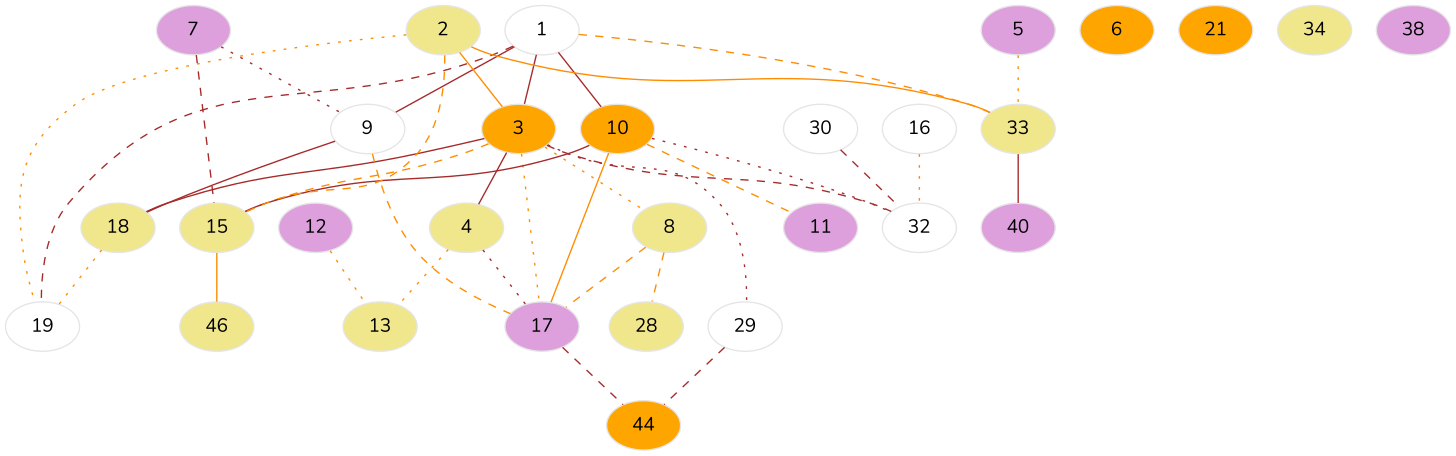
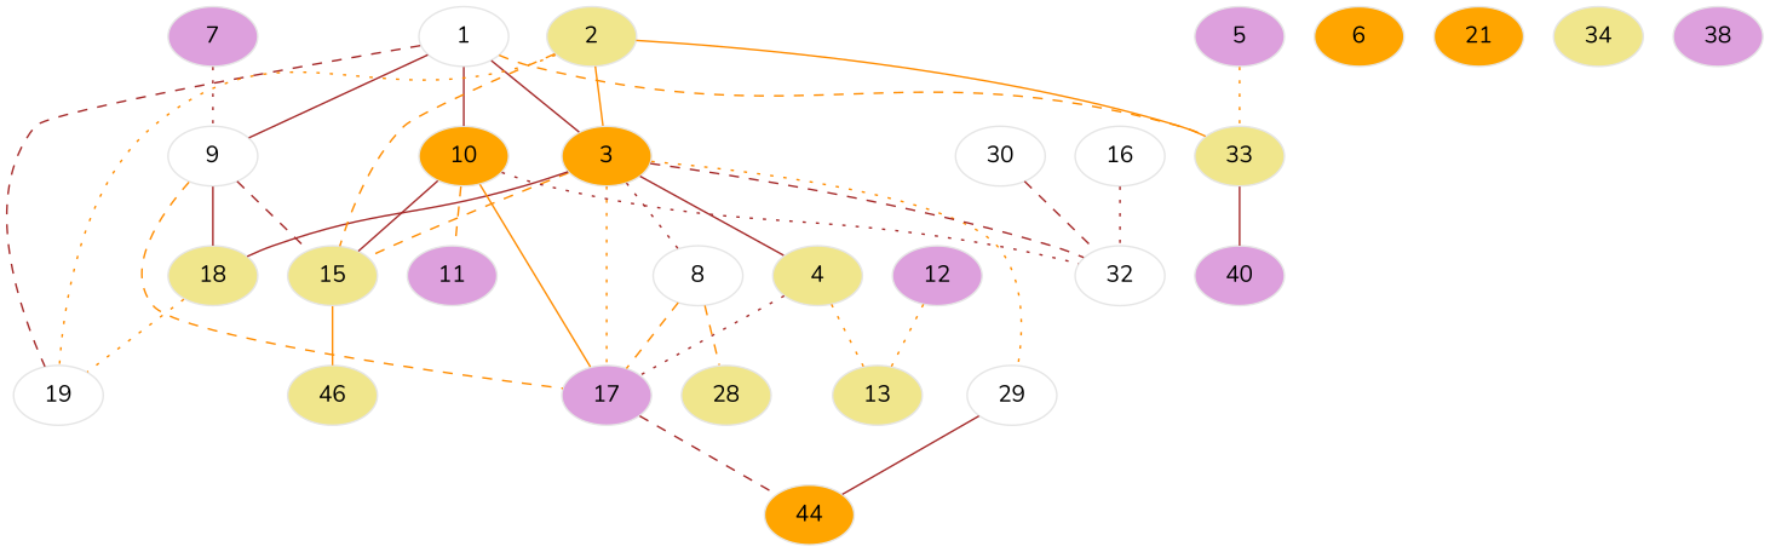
  graph {
    fontname=Nunito
    node [color=gray90 fillcolor=khaki fontname=Nunito style=filled]
    edge [color=darkorange fontname=Nunito style=solid]
    3 [fillcolor=orange super="+37+14"]
    15 [super="+43+24+26"]
    4 [super="+25"]
-   8
+   8 [fillcolor=white]
    17 [fillcolor=plum super="+20+45"]
    18
    29 [fillcolor=white super="+41"]
    32 [fillcolor=white]
    1 [fillcolor=white]
    10 [fillcolor=orange super="+48+42"]
    19 [fillcolor=white]
    33
    9 [fillcolor=white super="+22+27"]
    11 [fillcolor=plum super="+31"]
    40 [fillcolor=plum]
    2 [super="+35"]
    46
    13
    28
    44 [fillcolor=orange]
    5 [fillcolor=plum]
    6 [fillcolor=orange]
    7 [fillcolor=plum]
    12 [fillcolor=plum]
    16 [fillcolor=white]
    21 [fillcolor=orange]
    30 [fillcolor=white]
    34
    38 [fillcolor=plum]
    3 -- 15 [style=dashed]
    3 -- 4 [color=brown]
-   3 -- 8 [style=dotted]
+   3 -- 8 [color=brown style=dotted]
    3 -- 17 [style=dotted weight=3]
    3 -- 18 [color=brown]
-   3 -- 29 [color=brown style=dotted]
+   3 -- 29 [style=dotted]
    3 -- 32 [color=brown style=dashed]
    15 -- 46
    4 -- 17 [color=brown style=dotted]
    4 -- 13 [style=dotted]
    8 -- 17 [style=dashed]
    8 -- 28 [style=dashed]
    17 -- 44 [color=brown style=dashed]
    18 -- 19 [style=dotted]
-   29 -- 44 [color=brown style=dashed]
+   29 -- 44 [color=brown]
    1 -- 3 [color=brown]
    1 -- 10 [color=brown]
    1 -- 19 [color=brown style=dashed]
    1 -- 33 [style=dashed]
    1 -- 9 [color=brown]
    10 -- 15 [color=brown weight=2]
    10 -- 17 [weight=2]
    10 -- 32 [color=brown style=dotted]
    10 -- 11 [style=dashed]
    33 -- 40 [color=brown]
-   7 -- 15 [color=brown style=dashed]
+   9 -- 15 [color=brown style=dashed]
    9 -- 17 [style=dashed weight=2]
    9 -- 18 [color=brown]
    2 -- 3
    2 -- 15 [style=dashed]
    2 -- 19 [style=dotted]
    2 -- 33
    5 -- 33 [style=dotted]
    7 -- 9 [color=brown style=dotted]
    12 -- 13 [style=dotted]
-   16 -- 32 [style=dotted]
+   16 -- 32 [color=brown style=dotted]
    30 -- 32 [color=brown style=dashed]
  }
